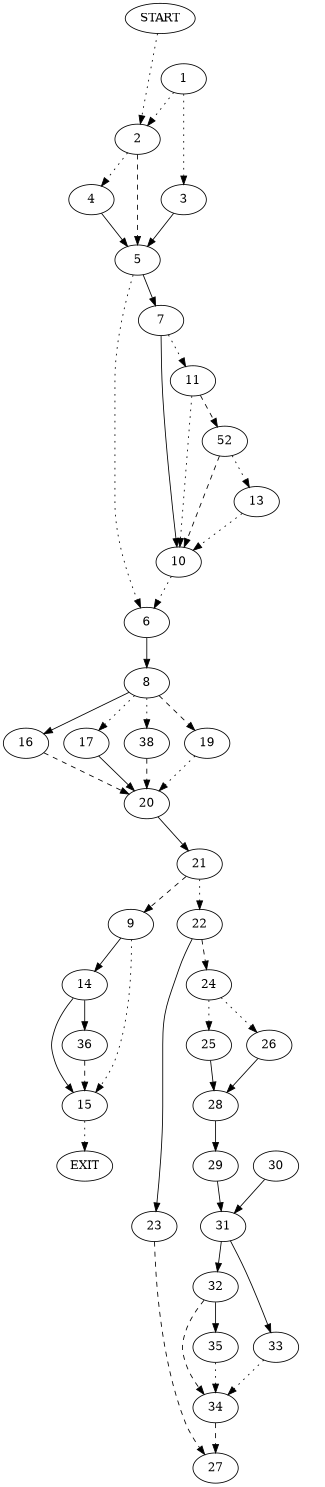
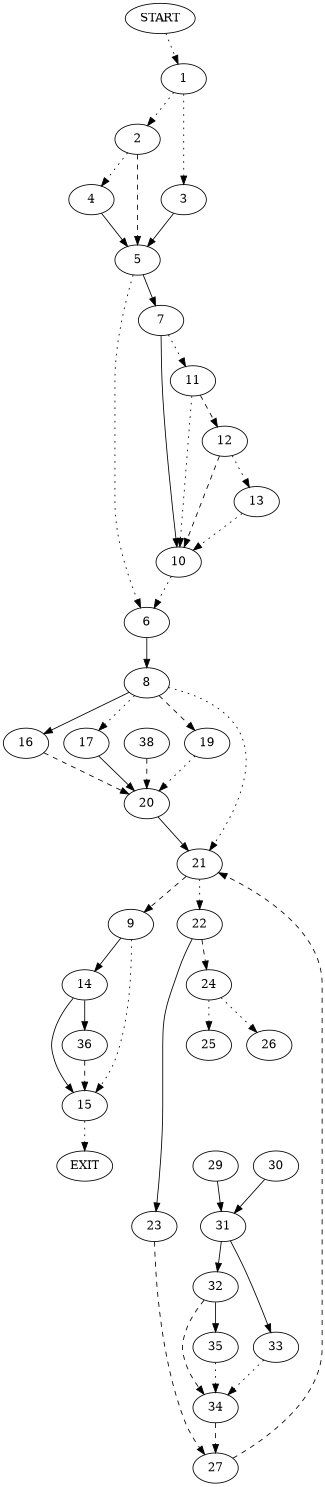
  digraph {
    edge [style=dotted]
    n1 [label=START]
    1
    2
    3
    n5 [label=EXIT]
    4
    5
    6
    7
    8
    10
    11
    16
    17
    n15 [label=38]
    19
    9
    14
    15
-   12 [label=52]
+   12
    20
    36
    13
    21
    22
    23
    24
    27
    25
    26
-   28
    29
    31
    30
    32
    33
    34
    35
-   n1 -> 2
+   n1 -> 1
    1 -> 2
    1 -> 3
    2 -> 4
    2 -> 5 [style=dashed]
    3 -> 5 [style=solid]
    4 -> 5 [style=solid]
    5 -> 6
    5 -> 7 [style=solid]
    6 -> 8 [style=solid]
    7 -> 10 [style=solid]
    7 -> 11
    8 -> 16 [style=solid]
    8 -> 17
-   8 -> n15
+   8 -> 21
    8 -> 19 [style=dashed]
    10 -> 6
    11 -> 10
    11 -> 12 [style=dashed]
    16 -> 20 [style=dashed]
    17 -> 20 [style=solid]
    n15 -> 20 [style=dashed]
    19 -> 20
    9 -> 14 [style=solid]
    9 -> 15
    14 -> 15 [style=solid]
    14 -> 36 [style=solid]
    15 -> n5
    12 -> 10 [style=dashed]
    12 -> 13
    20 -> 21 [style=solid]
    36 -> 15 [style=dashed]
    13 -> 10
    21 -> 9 [style=dashed]
    21 -> 22
    22 -> 23 [style=solid]
    22 -> 24 [style=dashed]
    23 -> 27 [style=dashed]
    24 -> 25
    24 -> 26
-   25 -> 28 [style=solid]
-   26 -> 28 [style=solid]
-   28 -> 29 [style=solid]
+   27 -> 21 [style=dashed]
    29 -> 31 [style=solid]
    31 -> 32 [style=solid]
    31 -> 33 [style=solid]
    30 -> 31 [style=solid]
    32 -> 34 [style=dashed]
    32 -> 35 [style=solid]
    33 -> 34
    34 -> 27 [style=dashed]
    35 -> 34
  }
